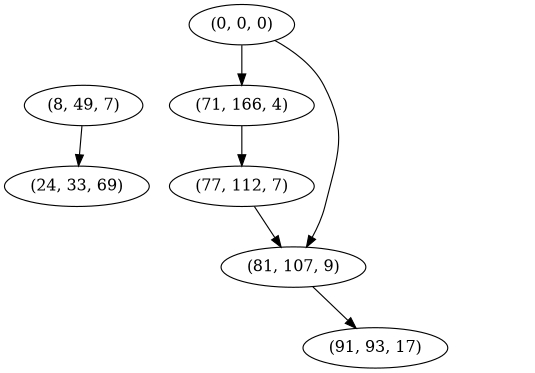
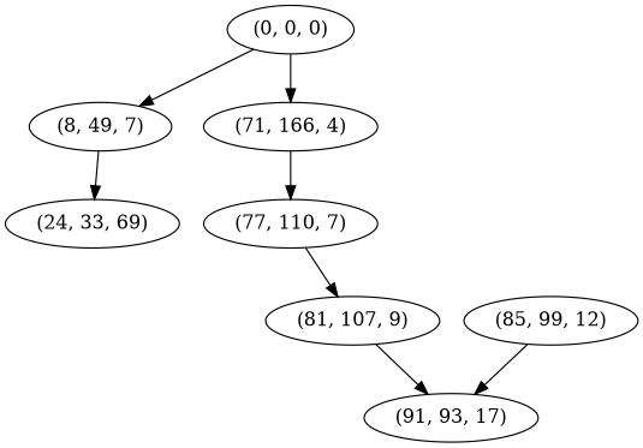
  digraph {
    "(0, 0, 0)"
    "(8, 49, 7)"
    n3 [label="(71, 166, 4)"]
    n4 [label="(24, 33, 69)"]
-   "(77, 110, 7)" [label="(77, 112, 7)"]
+   "(77, 110, 7)"
    "(81, 107, 9)"
    "(91, 93, 17)"
-   "(0, 0, 0)" -> "(81, 107, 9)"
+   "(85, 99, 12)"
+   "(0, 0, 0)" -> "(8, 49, 7)"
    "(0, 0, 0)" -> n3
    "(8, 49, 7)" -> n4
    n3 -> "(77, 110, 7)"
    "(77, 110, 7)" -> "(81, 107, 9)"
    "(81, 107, 9)" -> "(91, 93, 17)"
+   "(85, 99, 12)" -> "(91, 93, 17)"
  }
